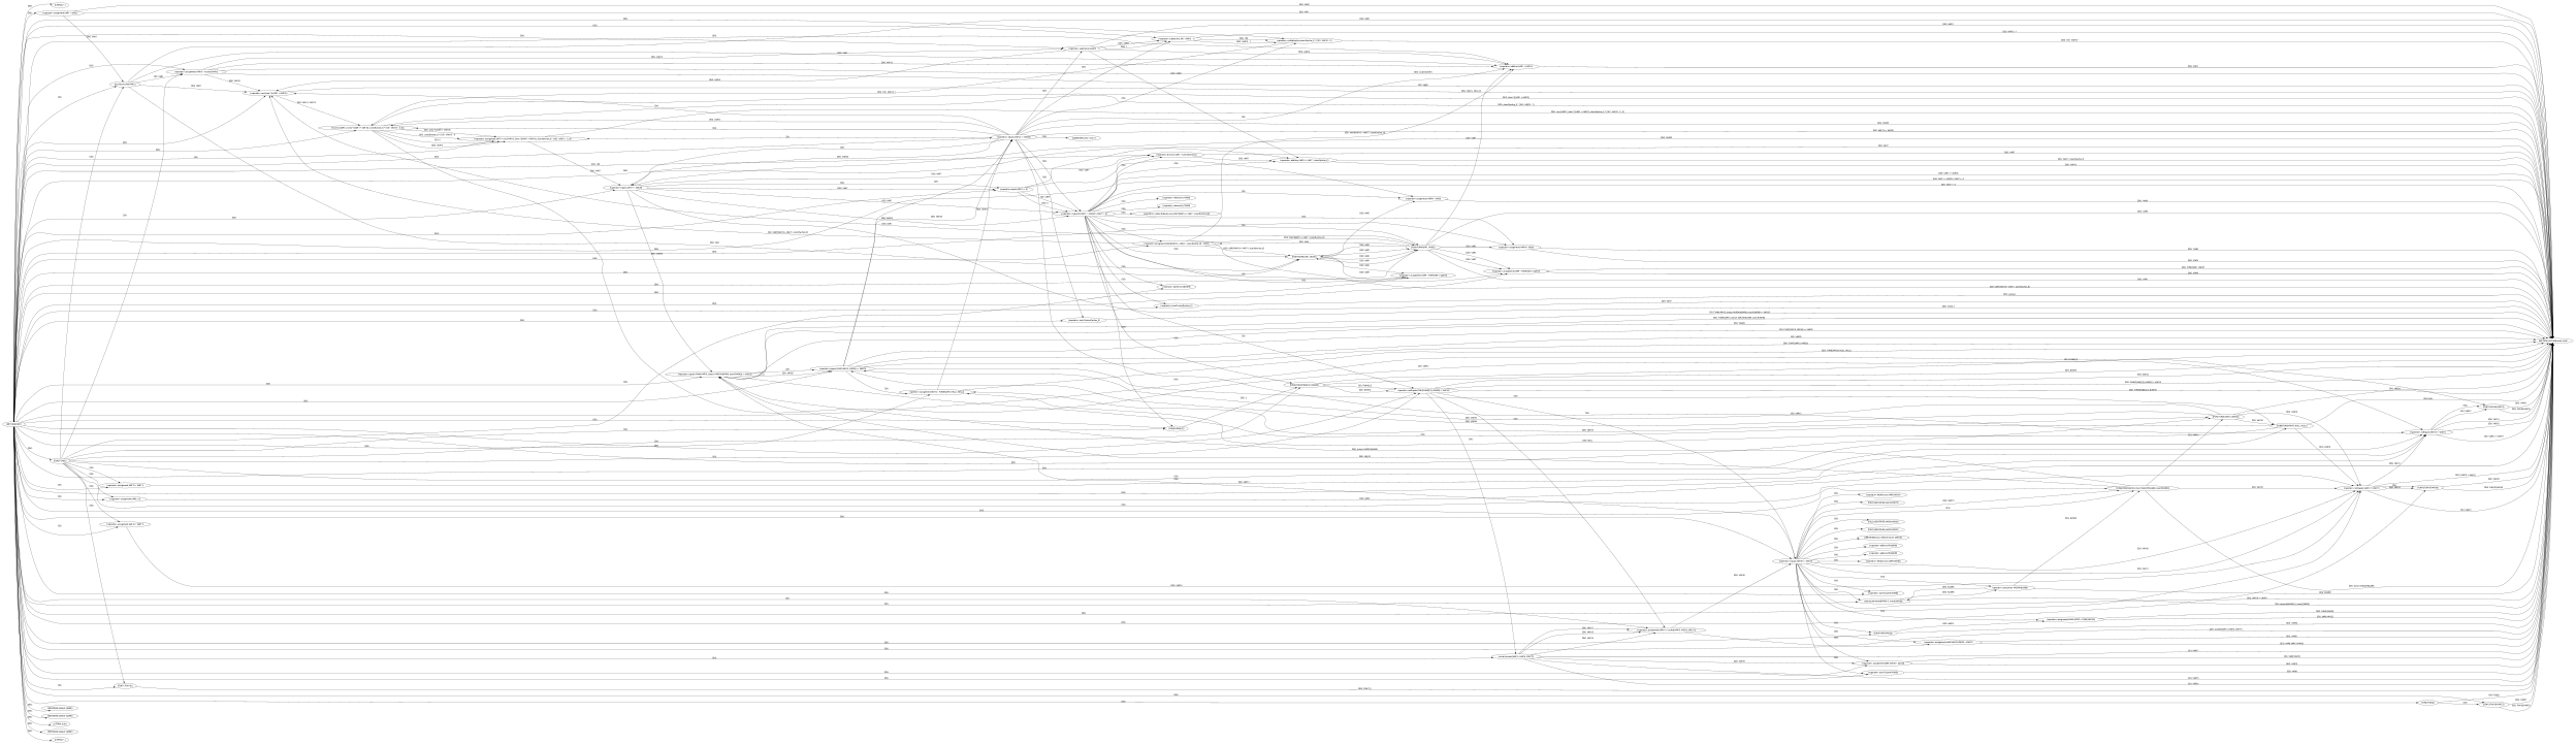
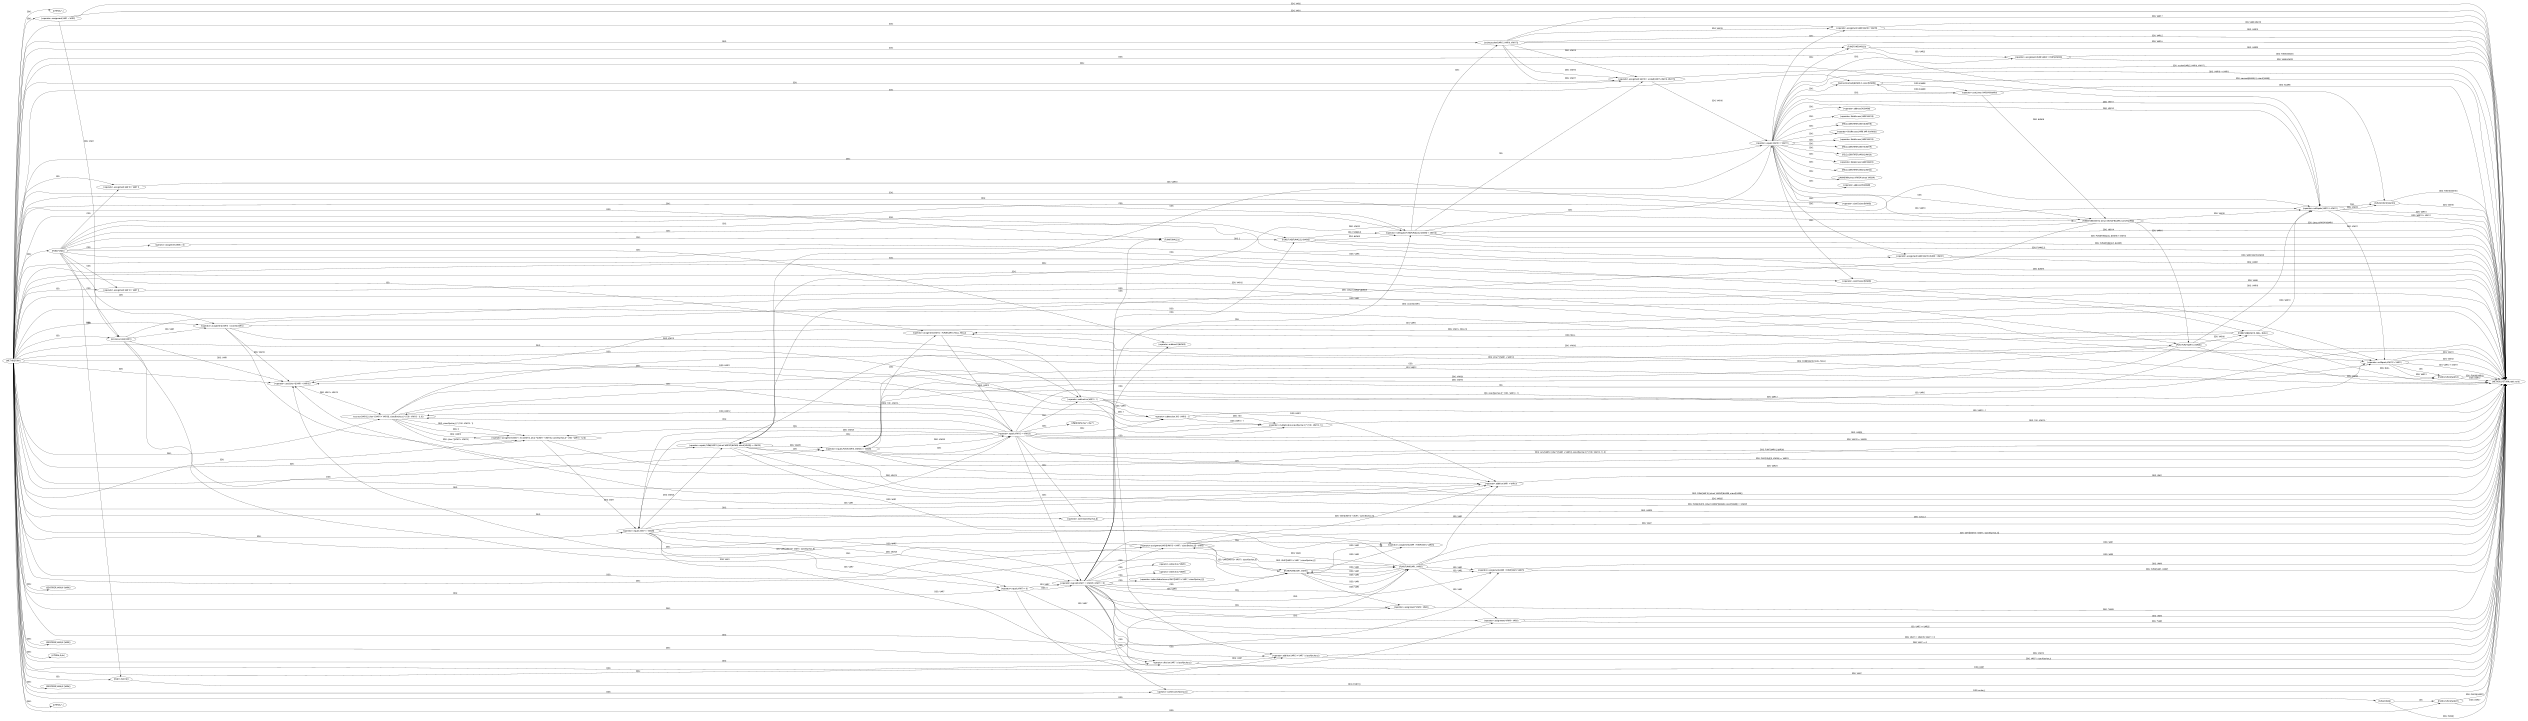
  digraph {
    fontname=Roboto
    rankdir=LR
    node [fontname=Roboto]
    edge [fontname=Roboto]
    n1 [label="(METHOD,FUN1)"]
    n2 [label="(LITERAL,\"\",)"]
    n3 [label="(<operator>.assignment,VAR1 = VAR2)"]
    n4 [label="(FUN2,FUN2())"]
    n5 [label="(<operator>.assignment,VAR6 = 0)"]
    n6 [label="(<operator>.assignment,VAR10 = VAR11)"]
    n7 [label="(<operator>.assignment,VAR12 = VAR11)"]
    n8 [label="(<operator>.assignment,VAR13 = wcslen(VAR1))"]
    n9 [label="(wcslen,wcslen(VAR1))"]
    n10 [label="(<operator>.notEquals,FUN3(FUN4(2,2), &VAR5) != VAR14)"]
    n11 [label="(FUN4,FUN4(2,2))"]
    n12 [label="(<operator>.assignment,VAR10 = socket(VAR15, VAR16, VAR17))"]
    n13 [label="(socket,socket(VAR15, VAR16, VAR17))"]
    n14 [label="(<operator>.equals,VAR10 == VAR11)"]
    n15 [label="(memset,memset(&VAR8, 0, sizeof(VAR8)))"]
    n16 [label="(<operator>.sizeOf,sizeof(VAR8))"]
    n17 [label="(<operator>.assignment,VAR8.VAR18 = VAR15)"]
    n18 [label="(<operator>.assignment,VAR8.VAR19.VAR20 = VAR21)"]
    n19 [label="(FUN5,FUN5(VAR23))"]
    n20 [label="(<operator>.equals,FUN6(VAR10, (struct VAR24*)&VAR8, sizeof(VAR8)) == VAR25)"]
    n21 [label="(FUN6,FUN6(VAR10, (struct VAR24*)&VAR8, sizeof(VAR8)))"]
    n22 [label="(<operator>.sizeOf,sizeof(VAR8))"]
    n23 [label="(<operator>.equals,FUN7(VAR10, VAR26) == VAR25)"]
    n24 [label="(FUN7,FUN7(VAR10, VAR26))"]
    n25 [label="(<operator>.assignment,VAR12 = FUN8(VAR10, NULL, NULL))"]
    n26 [label="(FUN8,FUN8(VAR10, NULL, NULL))"]
    n27 [label="(<operator>.equals,VAR12 == VAR25)"]
    n28 [label="(<operator>.assignment,VAR7 = recv(VAR12, (char *)(VAR1 + VAR13), sizeof(wchar_t) * (100 - VAR13 - 1), 0))"]
    n29 [label="(recv,recv(VAR12, (char *)(VAR1 + VAR13), sizeof(wchar_t) * (100 - VAR13 - 1), 0))"]
    n30 [label="(<operator>.cast,(char *)(VAR1 + VAR13))"]
    n31 [label="(<operator>.addition,VAR1 + VAR13)"]
    n32 [label="(<operator>.multiplication,sizeof(wchar_t) * (100 - VAR13 - 1))"]
    n33 [label="(<operator>.sizeOf,sizeof(wchar_t))"]
    n34 [label="(<operator>.subtraction,100 - VAR13 - 1)"]
    n35 [label="(<operator>.subtraction,VAR13 - 1)"]
    n36 [label="(<operator>.equals,VAR7 == VAR25)"]
    n37 [label="(<operator>.equals,VAR7 == 0)"]
    n38 [label="(<operator>.assignment,VAR1[VAR13 + VAR7 / sizeof(wchar_t)] = VAR3)"]
    n39 [label="(<operator>.addition,VAR13 + VAR7 / sizeof(wchar_t))"]
    n40 [label="(<operator>.division,VAR7 / sizeof(wchar_t))"]
    n41 [label="(<operator>.sizeOf,sizeof(wchar_t))"]
    n42 [label="(<operator>.assignment,VAR9 = FUN9(VAR1, VAR3''))"]
    n43 [label="(FUN9,FUN9(VAR1, VAR3''))"]
    n44 [label="(IDENTIFIER,VAR9,if (VAR9))"]
    n45 [label="(<operator>.assignment,*VAR9 = VAR3)"]
    n46 [label="(<operator>.assignment,VAR9 = FUN9(VAR1, VAR3''))"]
    n47 [label="(FUN9,FUN9(VAR1, VAR3''))"]
    n48 [label="(IDENTIFIER,VAR9,if (VAR9))"]
    n49 [label="(<operator>.assignment,*VAR9 = VAR3)"]
    n50 [label="(LITERAL,0,do)"]
    n51 [label="(<operator>.notEquals,VAR10 != VAR11)"]
    n52 [label="(FUN10,FUN10(VAR10))"]
    n53 [label="(<operator>.notEquals,VAR12 != VAR11)"]
    n54 [label="(FUN10,FUN10(VAR12))"]
    n55 [label="(IDENTIFIER,VAR6,if (VAR6))"]
    n56 [label="(FUN11,FUN11())"]
    n57 [label="(FUN2,FUN2())"]
    n58 [label="(LITERAL,\"\",)"]
    n59 [label="(FUN13,FUN13(VAR27))"]
    n60 [label="(METHOD_RETURN,static void)"]
    n61 [label="(FUN3,FUN3(FUN4(2,2), &VAR5))"]
    n62 [label="(<operator>.addressOf,&VAR5)"]
    n63 [label="(<operator>.assignment,VAR8.VAR22 = FUN5(VAR23))"]
    n64 [label="(<operator>.cast,(struct VAR24*)&VAR8)"]
    n65 [label="(<operator>.addressOf,&VAR8)"]
    n66 [label="(<operator>.fieldAccess,VAR8.VAR18)"]
+   n67 [label="(FIELD_IDENTIFIER,VAR18,VAR18)"]
+   n68 [label="(<operator>.fieldAccess,VAR8.VAR19.VAR20)"]
    n69 [label="(<operator>.fieldAccess,VAR8.VAR19)"]
    n70 [label="(FIELD_IDENTIFIER,VAR19,VAR19)"]
    n71 [label="(FIELD_IDENTIFIER,VAR20,VAR20)"]
+   n72 [label="(<operator>.fieldAccess,VAR8.VAR22)"]
    n73 [label="(FIELD_IDENTIFIER,VAR22,VAR22)"]
    n74 [label="(UNKNOWN,struct VAR24*,struct VAR24*)"]
    n75 [label="(<operator>.addressOf,&VAR8)"]
    n76 [label="(<operator>.logicalOr,VAR7 == VAR25 || VAR7 == 0)"]
    n77 [label="(UNKNOWN,char *,char *)"]
    n78 [label="(<operator>.indirectIndexAccess,VAR1[VAR13 + VAR7 / sizeof(wchar_t)])"]
    n79 [label="(<operator>.indirection,*VAR9)"]
    n80 [label="(<operator>.indirection,*VAR9)"]
    n1 -> n2 [label="DDG: "]
    n1 -> n3 [label="DDG: "]
    n1 -> n4 [label="DDG: "]
-   n1 -> n5 [label="DDG: "]
    n1 -> n6 [label="DDG: "]
    n1 -> n7 [label="DDG: "]
    n1 -> n8 [label="DDG: "]
    n1 -> n9 [label="DDG: "]
    n1 -> n10 [label="DDG: "]
    n1 -> n11 [label="DDG: "]
    n1 -> n12 [label="DDG: "]
    n1 -> n13 [label="DDG: "]
    n1 -> n14 [label="DDG: "]
    n1 -> n15 [label="DDG: "]
    n1 -> n16 [label="DDG: "]
    n1 -> n17 [label="DDG: "]
    n1 -> n18 [label="DDG: "]
    n1 -> n19 [label="DDG: "]
    n1 -> n20 [label="DDG: "]
    n1 -> n21 [label="DDG: "]
    n1 -> n22 [label="DDG: "]
    n1 -> n23 [label="DDG: "]
    n1 -> n24 [label="DDG: "]
    n1 -> n25 [label="DDG: "]
    n1 -> n26 [label="DDG: "]
    n1 -> n27 [label="DDG: "]
    n1 -> n28 [label="DDG: "]
    n1 -> n29 [label="DDG: "]
    n1 -> n30 [label="DDG: "]
    n1 -> n31 [label="DDG: "]
    n1 -> n32 [label="DDG: "]
    n1 -> n33 [label="DDG: "]
    n1 -> n34 [label="DDG: "]
    n1 -> n35 [label="DDG: "]
    n1 -> n36 [label="DDG: "]
    n1 -> n37 [label="DDG: "]
    n1 -> n38 [label="DDG: "]
    n1 -> n39 [label="DDG: "]
-   n1 -> n40 [label="DDG: 100"]
+   n1 -> n40 [label="DDG: "]
    n1 -> n41 [label="DDG: "]
    n1 -> n42 [label="DDG: "]
    n1 -> n43 [label="DDG: "]
    n1 -> n44 [label="DDG: "]
    n1 -> n45 [label="DDG: "]
    n1 -> n46 [label="DDG: "]
    n1 -> n47 [label="DDG: "]
    n1 -> n48 [label="DDG: "]
    n1 -> n49 [label="DDG: "]
    n1 -> n50 [label="DDG: "]
    n1 -> n51 [label="DDG: "]
    n1 -> n52 [label="DDG: "]
    n1 -> n53 [label="DDG: "]
    n1 -> n54 [label="DDG: "]
    n1 -> n55 [label="DDG: "]
    n1 -> n56 [label="DDG: "]
    n1 -> n57 [label="DDG: "]
    n1 -> n58 [label="DDG: "]
    n1 -> n59 [label="DDG: "]
    n3 -> n9 [label="DDG: VAR1"]
    n3 -> n60 [label="DDG: VAR1"]
    n3 -> n60 [label="DDG: VAR2"]
    n4 -> n5 [label="CDG: "]
    n4 -> n6 [label="CDG: "]
    n4 -> n7 [label="CDG: "]
    n4 -> n8 [label="CDG: "]
    n4 -> n9 [label="CDG: "]
    n4 -> n10 [label="CDG: "]
    n4 -> n11 [label="CDG: "]
    n4 -> n51 [label="CDG: "]
    n4 -> n53 [label="CDG: "]
    n4 -> n56 [label="CDG: "]
    n4 -> n61 [label="CDG: "]
    n4 -> n62 [label="CDG: "]
    n5 -> n60 [label="DDG: VAR6"]
    n6 -> n51 [label="DDG: VAR10"]
    n7 -> n53 [label="DDG: VAR12"]
    n8 -> n30 [label="DDG: VAR13"]
    n8 -> n31 [label="DDG: VAR13"]
    n8 -> n35 [label="DDG: VAR13"]
    n8 -> n60 [label="DDG: wcslen(VAR1)"]
    n8 -> n60 [label="DDG: VAR13"]
    n9 -> n8 [label="DDG: VAR1"]
    n9 -> n30 [label="DDG: VAR1"]
    n9 -> n31 [label="DDG: VAR1"]
    n9 -> n43 [label="DDG: VAR1"]
    n9 -> n60 [label="DDG: VAR1"]
    n10 -> n12 [label="CDG: "]
    n10 -> n13 [label="CDG: "]
    n10 -> n14 [label="CDG: "]
    n10 -> n60 [label="DDG: VAR14"]
    n10 -> n60 [label="DDG: FUN3(FUN4(2,2), &VAR5) != VAR14"]
    n10 -> n60 [label="DDG: FUN3(FUN4(2,2), &VAR5)"]
    n11 -> n61 [label="DDG: 2"]
    n12 -> n14 [label="DDG: VAR10"]
    n12 -> n60 [label="DDG: socket(VAR15, VAR16, VAR17)"]
    n13 -> n12 [label="DDG: VAR15"]
    n13 -> n12 [label="DDG: VAR16"]
    n13 -> n12 [label="DDG: VAR17"]
    n13 -> n17 [label="DDG: VAR15"]
    n13 -> n60 [label="DDG: VAR15"]
    n13 -> n60 [label="DDG: VAR16"]
    n13 -> n60 [label="DDG: VAR17"]
    n14 -> n15 [label="CDG: "]
    n14 -> n16 [label="CDG: "]
    n14 -> n17 [label="CDG: "]
    n14 -> n18 [label="CDG: "]
    n14 -> n19 [label="CDG: "]
    n14 -> n20 [label="CDG: "]
    n14 -> n21 [label="DDG: VAR10"]
    n14 -> n21 [label="CDG: "]
    n14 -> n22 [label="CDG: "]
    n14 -> n51 [label="DDG: VAR10"]
    n14 -> n51 [label="DDG: VAR11"]
    n14 -> n60 [label="DDG: VAR10 == VAR11"]
    n14 -> n63 [label="CDG: "]
    n14 -> n64 [label="CDG: "]
    n14 -> n65 [label="CDG: "]
    n14 -> n66 [label="CDG: "]
+   n14 -> n67 [label="CDG: "]
+   n14 -> n68 [label="CDG: "]
    n14 -> n69 [label="CDG: "]
    n14 -> n70 [label="CDG: "]
    n14 -> n71 [label="CDG: "]
+   n14 -> n72 [label="CDG: "]
    n14 -> n73 [label="CDG: "]
    n14 -> n74 [label="CDG: "]
    n14 -> n75 [label="CDG: "]
    n15 -> n60 [label="DDG: memset(&VAR8, 0, sizeof(VAR8))"]
    n15 -> n64 [label="DDG: &VAR8"]
    n17 -> n60 [label="DDG: VAR8.VAR18"]
    n17 -> n60 [label="DDG: VAR15"]
    n18 -> n60 [label="DDG: VAR8.VAR19.VAR20"]
    n18 -> n60 [label="DDG: VAR21"]
    n19 -> n60 [label="DDG: VAR23"]
    n19 -> n63 [label="DDG: VAR23"]
    n20 -> n23 [label="DDG: VAR25"]
    n20 -> n23 [label="CDG: "]
    n20 -> n24 [label="CDG: "]
    n20 -> n60 [label="DDG: FUN6(VAR10, (struct VAR24*)&VAR8, sizeof(VAR8)) == VAR25"]
    n20 -> n60 [label="DDG: FUN6(VAR10, (struct VAR24*)&VAR8, sizeof(VAR8))"]
    n20 -> n60 [label="DDG: VAR25"]
    n21 -> n20 [label="DDG: VAR10"]
    n21 -> n20 [label="DDG: (struct VAR24*)&VAR8"]
    n21 -> n24 [label="DDG: VAR10"]
    n21 -> n51 [label="DDG: VAR10"]
    n21 -> n60 [label="DDG: (struct VAR24*)&VAR8"]
    n22 -> n60 [label="DDG: VAR8"]
    n23 -> n25 [label="CDG: "]
    n23 -> n26 [label="CDG: "]
    n23 -> n27 [label="DDG: VAR25"]
    n23 -> n27 [label="CDG: "]
    n23 -> n60 [label="DDG: FUN7(VAR10, VAR26)"]
    n23 -> n60 [label="DDG: FUN7(VAR10, VAR26) == VAR25"]
    n23 -> n60 [label="DDG: VAR25"]
    n24 -> n23 [label="DDG: VAR10"]
    n24 -> n23 [label="DDG: VAR26"]
    n24 -> n26 [label="DDG: VAR10"]
    n24 -> n51 [label="DDG: VAR10"]
    n24 -> n60 [label="DDG: VAR26"]
    n25 -> n27 [label="DDG: VAR12"]
    n25 -> n60 [label="DDG: FUN8(VAR10, NULL, NULL)"]
    n26 -> n25 [label="DDG: VAR10"]
    n26 -> n25 [label="DDG: NULL"]
    n26 -> n51 [label="DDG: VAR10"]
    n26 -> n60 [label="DDG: NULL"]
    n27 -> n28 [label="CDG: "]
    n27 -> n29 [label="DDG: VAR12"]
    n27 -> n29 [label="CDG: "]
    n27 -> n30 [label="CDG: "]
    n27 -> n31 [label="CDG: "]
    n27 -> n32 [label="CDG: "]
    n27 -> n33 [label="CDG: "]
    n27 -> n34 [label="CDG: "]
    n27 -> n35 [label="CDG: "]
    n27 -> n36 [label="DDG: VAR25"]
    n27 -> n36 [label="CDG: "]
    n27 -> n53 [label="DDG: VAR12"]
    n27 -> n60 [label="DDG: VAR25"]
    n27 -> n60 [label="DDG: VAR12 == VAR25"]
    n27 -> n76 [label="CDG: "]
    n27 -> n77 [label="CDG: "]
    n28 -> n36 [label="DDG: VAR7"]
    n28 -> n60 [label="DDG: recv(VAR12, (char *)(VAR1 + VAR13), sizeof(wchar_t) * (100 - VAR13 - 1), 0)"]
    n29 -> n28 [label="DDG: VAR12"]
    n29 -> n28 [label="DDG: (char *)(VAR1 + VAR13)"]
    n29 -> n28 [label="DDG: sizeof(wchar_t) * (100 - VAR13 - 1)"]
    n29 -> n28 [label="DDG: 0"]
    n29 -> n53 [label="DDG: VAR12"]
    n29 -> n60 [label="DDG: (char *)(VAR1 + VAR13)"]
    n29 -> n60 [label="DDG: sizeof(wchar_t) * (100 - VAR13 - 1)"]
    n30 -> n29 [label="DDG: VAR1 + VAR13"]
    n30 -> n60 [label="DDG: VAR1 + NULL13"]
    n31 -> n60 [label="DDG: VAR1"]
    n32 -> n29 [label="DDG: 100 - VAR13 - 1"]
    n32 -> n60 [label="DDG: 100 - VAR13 - 1"]
    n33 -> n60 [label="DDG: wchar_t"]
    n34 -> n32 [label="DDG: 100"]
    n34 -> n32 [label="DDG: VAR13 - 1"]
    n34 -> n60 [label="DDG: VAR13 - 1"]
    n35 -> n30 [label="DDG: VAR13"]
    n35 -> n31 [label="DDG: VAR13"]
    n35 -> n34 [label="DDG: VAR13"]
    n35 -> n34 [label="DDG: 1"]
    n35 -> n39 [label="DDG: VAR13"]
    n35 -> n60 [label="DDG: VAR13"]
    n36 -> n20 [label="DDG: VAR25"]
    n36 -> n37 [label="DDG: VAR7"]
    n36 -> n37 [label="CDG: "]
    n36 -> n40 [label="DDG: VAR7"]
    n36 -> n60 [label="DDG: VAR25"]
    n36 -> n60 [label="DDG: VAR7"]
    n36 -> n76 [label="DDG: VAR7"]
    n36 -> n76 [label="DDG: VAR25"]
    n37 -> n40 [label="DDG: VAR7"]
    n37 -> n60 [label="DDG: VAR7"]
    n37 -> n76 [label="DDG: VAR7"]
    n37 -> n76 [label="DDG: 0"]
    n38 -> n30 [label="DDG: VAR1[VAR13 + VAR7 / sizeof(wchar_t)]"]
    n38 -> n31 [label="DDG: VAR1[VAR13 + VAR7 / sizeof(wchar_t)]"]
    n38 -> n43 [label="DDG: VAR1[VAR13 + VAR7 / sizeof(wchar_t)]"]
    n38 -> n47 [label="DDG: VAR1[VAR13 + VAR7 / sizeof(wchar_t)]"]
    n38 -> n60 [label="DDG: VAR1[VAR13 + VAR7 / sizeof(wchar_t)]"]
    n39 -> n60 [label="DDG: VAR7 / sizeof(wchar_t)"]
    n39 -> n60 [label="DDG: VAR13"]
    n40 -> n39 [label="DDG: VAR7"]
    n40 -> n60 [label="DDG: VAR7"]
    n41 -> n60 [label="DDG: wchar_t"]
    n43 -> n42 [label="DDG: VAR1"]
    n43 -> n42 [label="DDG: VAR3"]
    n43 -> n45 [label="DDG: VAR3"]
    n43 -> n47 [label="DDG: VAR1"]
    n43 -> n47 [label="DDG: VAR3"]
    n45 -> n60 [label="DDG: *VAR9"]
    n46 -> n60 [label="DDG: FUN9(VAR1, VAR3'')"]
    n46 -> n60 [label="DDG: VAR9"]
    n47 -> n30 [label="DDG: VAR1"]
    n47 -> n31 [label="DDG: VAR1"]
    n47 -> n38 [label="DDG: VAR3"]
    n47 -> n43 [label="DDG: VAR1"]
    n47 -> n43 [label="DDG: VAR3"]
    n47 -> n46 [label="DDG: VAR1"]
    n47 -> n46 [label="DDG: VAR3"]
    n47 -> n49 [label="DDG: VAR3"]
    n47 -> n60 [label="DDG: VAR1"]
    n47 -> n60 [label="DDG: VAR3"]
    n49 -> n60 [label="DDG: *VAR9"]
    n49 -> n60 [label="DDG: VAR3"]
    n51 -> n52 [label="DDG: VAR10"]
    n51 -> n52 [label="CDG: "]
    n51 -> n53 [label="DDG: VAR11"]
    n51 -> n60 [label="DDG: VAR10"]
    n51 -> n60 [label="DDG: VAR10 != VAR11"]
    n52 -> n60 [label="DDG: VAR10"]
    n52 -> n60 [label="DDG: FUN10(VAR10)"]
    n53 -> n54 [label="DDG: VAR12"]
    n53 -> n54 [label="CDG: "]
    n53 -> n60 [label="DDG: VAR11"]
    n53 -> n60 [label="DDG: VAR12"]
    n53 -> n60 [label="DDG: VAR12 != VAR11"]
    n54 -> n60 [label="DDG: VAR12"]
    n54 -> n60 [label="DDG: FUN10(VAR12)"]
    n56 -> n60 [label="DDG: FUN11()"]
    n57 -> n59 [label="CDG: "]
    n57 -> n60 [label="DDG: FUN2()"]
    n59 -> n60 [label="DDG: VAR27"]
    n59 -> n60 [label="DDG: FUN13(VAR27)"]
    n61 -> n10 [label="DDG: FUN4(2,2)"]
    n61 -> n10 [label="DDG: &VAR5"]
    n61 -> n60 [label="DDG: &VAR5"]
    n61 -> n60 [label="DDG: FUN4(2,2)"]
    n63 -> n60 [label="DDG: FUN5(VAR23)"]
    n63 -> n60 [label="DDG: VAR8.VAR22"]
    n64 -> n15 [label="DDG: &VAR8"]
    n64 -> n21 [label="DDG: &VAR8"]
    n64 -> n60 [label="DDG: &VAR8"]
    n76 -> n10 [label="CDG: "]
    n76 -> n11 [label="CDG: "]
    n76 -> n38 [label="CDG: "]
    n76 -> n39 [label="CDG: "]
    n76 -> n40 [label="CDG: "]
    n76 -> n41 [label="CDG: "]
    n76 -> n42 [label="CDG: "]
    n76 -> n43 [label="CDG: "]
    n76 -> n45 [label="CDG: "]
    n76 -> n46 [label="CDG: "]
    n76 -> n47 [label="CDG: "]
    n76 -> n49 [label="CDG: "]
    n76 -> n60 [label="DDG: VAR7 == VAR25"]
    n76 -> n60 [label="DDG: VAR7 == VAR25 || VAR7 == 0"]
    n76 -> n60 [label="DDG: VAR7 == 0"]
    n76 -> n61 [label="CDG: "]
    n76 -> n62 [label="CDG: "]
    n76 -> n78 [label="CDG: "]
    n76 -> n79 [label="CDG: "]
    n76 -> n80 [label="CDG: "]
  }
